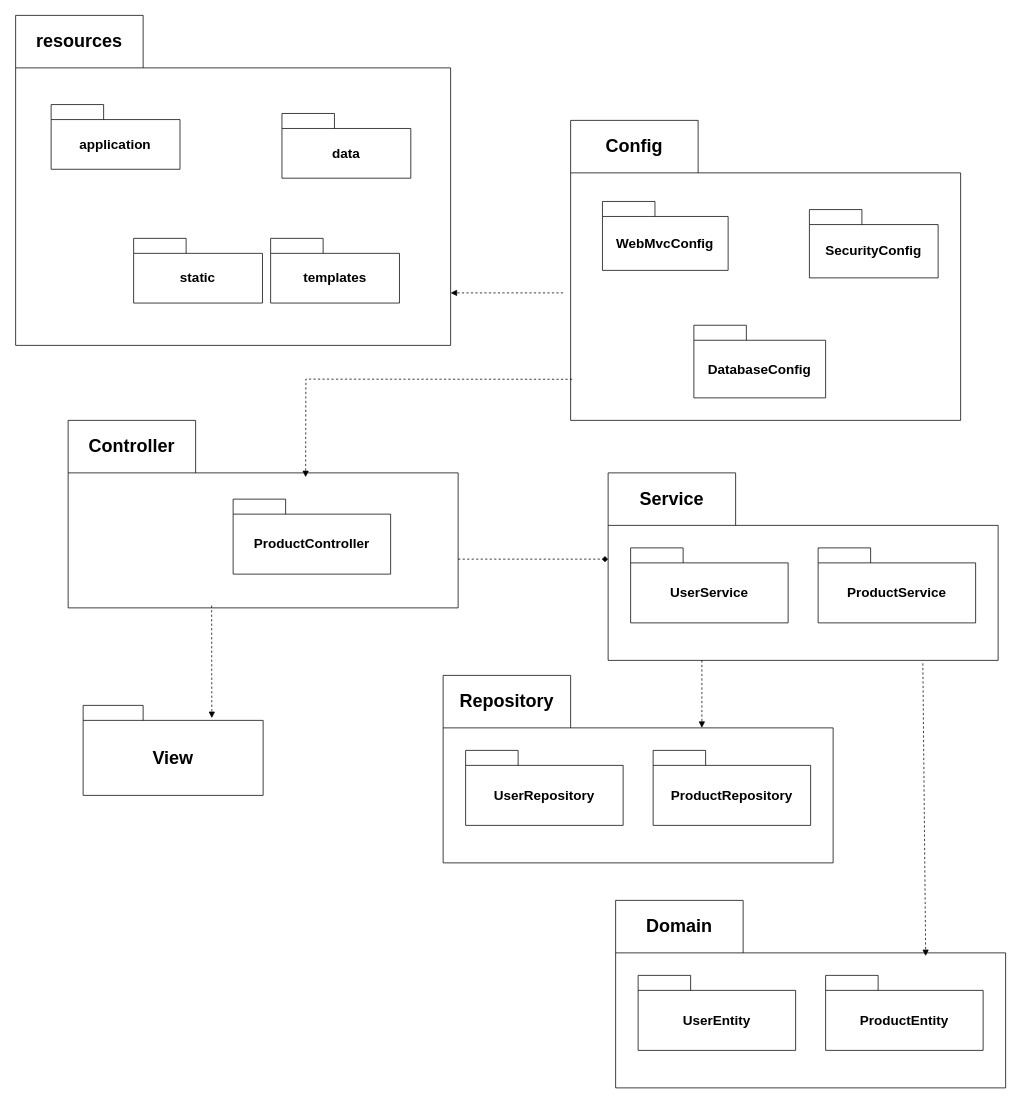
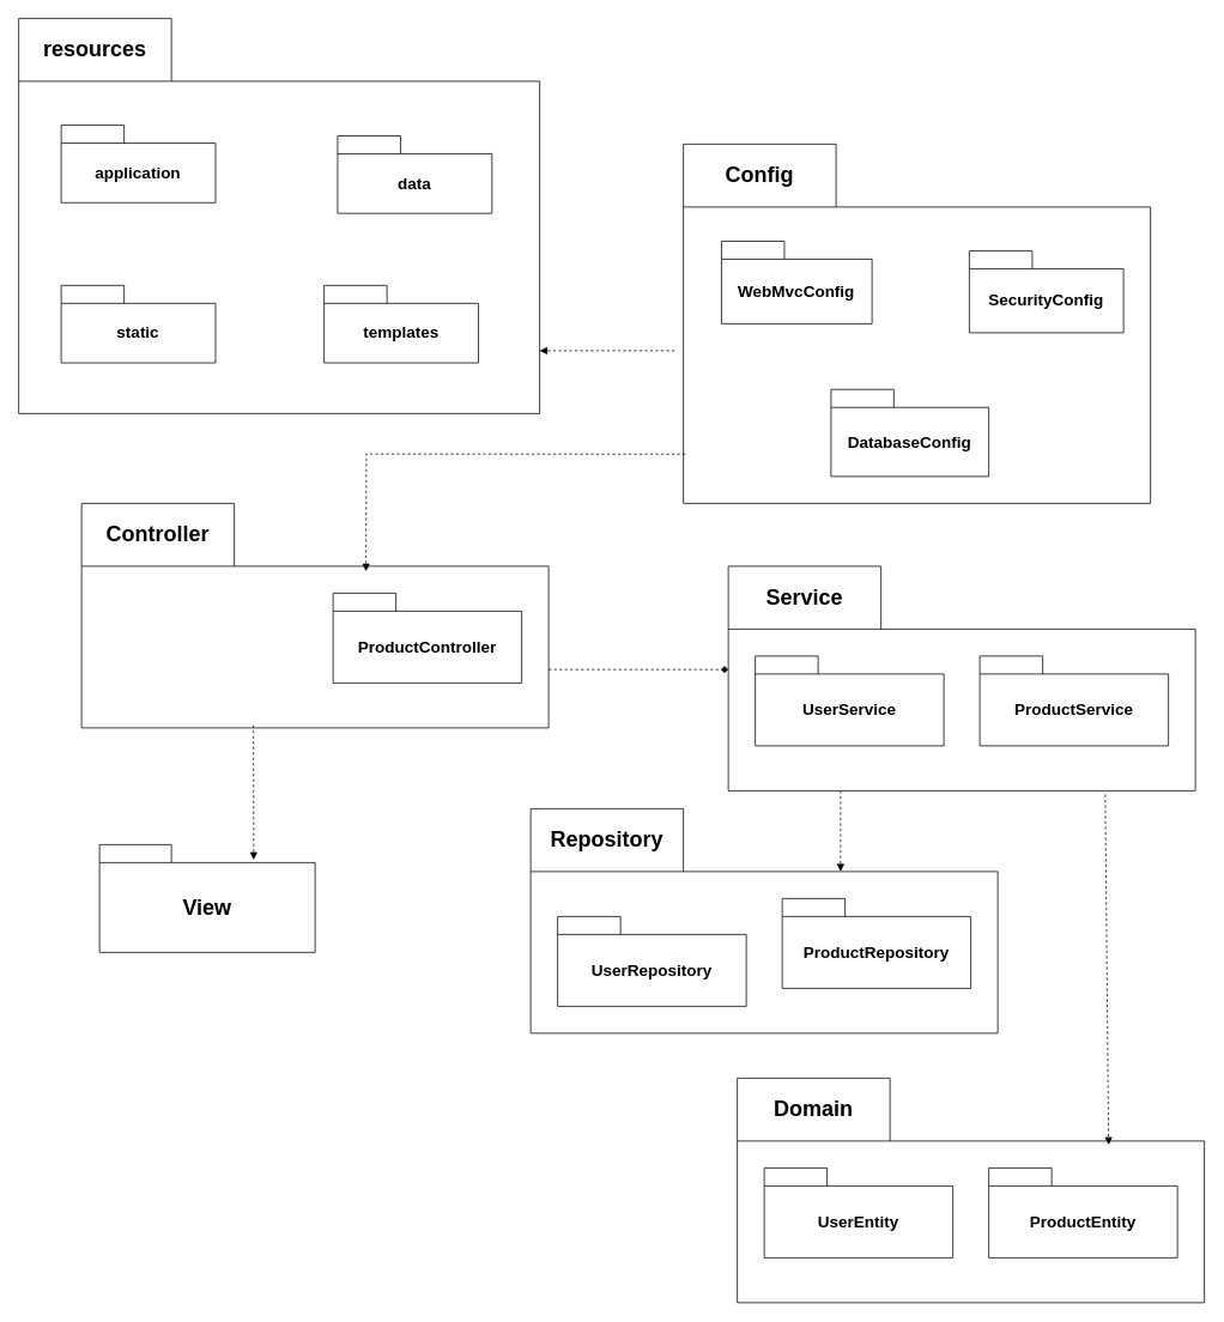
  <mxCell id="0" />
  <mxCell id="1" parent="0" />
  <mxCell id="2" value="&lt;font style=&quot;font-size: 24px;&quot;&gt;resources&lt;/font&gt;" style="shape=folder;fontStyle=1;tabWidth=170;tabHeight=70;tabPosition=left;html=1;boundedLbl=1;labelInHeader=1;container=1;collapsible=0;whiteSpace=wrap;" vertex="1" parent="1"><mxGeometry x="20" y="20" width="580" height="440" as="geometry" /></mxCell>
  <mxCell id="3" value="" style="html=1;strokeColor=none;resizeWidth=1;resizeHeight=1;fillColor=none;part=1;connectable=0;allowArrows=0;deletable=0;whiteSpace=wrap;" vertex="1" parent="2"><mxGeometry width="580" height="308" relative="1" as="geometry"><mxPoint y="30" as="offset" /></mxGeometry></mxCell>
  <mxCell id="4" value="&lt;font style=&quot;font-size: 18px;&quot;&gt;application&lt;/font&gt;" style="shape=folder;fontStyle=1;tabWidth=70;tabHeight=20;tabPosition=left;html=1;boundedLbl=1;whiteSpace=wrap;" vertex="1" parent="2"><mxGeometry x="47.347" y="118.919" width="171.81" height="86.276" as="geometry" /></mxCell>
  <mxCell id="5" value="&lt;font style=&quot;font-size: 18px;&quot;&gt;data&lt;/font&gt;" style="shape=folder;fontStyle=1;tabWidth=70;tabHeight=20;tabPosition=left;html=1;boundedLbl=1;whiteSpace=wrap;" vertex="1" parent="2"><mxGeometry x="355.102" y="130.811" width="171.81" height="86.276" as="geometry" /></mxCell>
- <mxCell id="6" value="&lt;font style=&quot;font-size: 18px;&quot;&gt;static&lt;/font&gt;" style="shape=folder;fontStyle=1;tabWidth=70;tabHeight=20;tabPosition=left;html=1;boundedLbl=1;whiteSpace=wrap;" vertex="1" parent="2"><mxGeometry x="157.347" y="297.297" width="171.81" height="86.276" as="geometry" /></mxCell>
+ <mxCell id="6" value="&lt;font style=&quot;font-size: 18px;&quot;&gt;static&lt;/font&gt;" style="shape=folder;fontStyle=1;tabWidth=70;tabHeight=20;tabPosition=left;html=1;boundedLbl=1;whiteSpace=wrap;" vertex="1" parent="2"><mxGeometry x="47.347" y="297.297" width="171.81" height="86.276" as="geometry" /></mxCell>
  <mxCell id="7" value="&lt;font style=&quot;font-size: 18px;&quot;&gt;templates&lt;/font&gt;" style="shape=folder;fontStyle=1;tabWidth=70;tabHeight=20;tabPosition=left;html=1;boundedLbl=1;whiteSpace=wrap;" vertex="1" parent="2"><mxGeometry x="340.002" y="297.299" width="171.81" height="86.276" as="geometry" /></mxCell>
  <mxCell id="8" value="&lt;span style=&quot;font-size: 24px;&quot;&gt;Config&lt;/span&gt;" style="shape=folder;fontStyle=1;tabWidth=170;tabHeight=70;tabPosition=left;html=1;boundedLbl=1;labelInHeader=1;container=1;collapsible=0;whiteSpace=wrap;" vertex="1" parent="1"><mxGeometry x="760" y="160" width="520" height="400" as="geometry" /></mxCell>
  <mxCell id="9" value="" style="html=1;strokeColor=none;resizeWidth=1;resizeHeight=1;fillColor=none;part=1;connectable=0;allowArrows=0;deletable=0;whiteSpace=wrap;" vertex="1" parent="8"><mxGeometry width="520" height="280" relative="1" as="geometry"><mxPoint y="30" as="offset" /></mxGeometry></mxCell>
  <mxCell id="10" value="&lt;span style=&quot;font-size: 18px;&quot;&gt;WebMvcConfig&lt;/span&gt;" style="shape=folder;fontStyle=1;tabWidth=70;tabHeight=20;tabPosition=left;html=1;boundedLbl=1;whiteSpace=wrap;" vertex="1" parent="8"><mxGeometry x="42.45" y="108.11" width="167.55" height="91.89" as="geometry" /></mxCell>
  <mxCell id="11" value="&lt;span style=&quot;font-size: 18px;&quot;&gt;SecurityConfig&lt;/span&gt;" style="shape=folder;fontStyle=1;tabWidth=70;tabHeight=20;tabPosition=left;html=1;boundedLbl=1;whiteSpace=wrap;" vertex="1" parent="8"><mxGeometry x="318.37" y="118.92" width="171.63" height="91.08" as="geometry" /></mxCell>
  <mxCell id="12" value="&lt;span style=&quot;font-size: 18px;&quot;&gt;DatabaseConfig&lt;/span&gt;" style="shape=folder;fontStyle=1;tabWidth=70;tabHeight=20;tabPosition=left;html=1;boundedLbl=1;whiteSpace=wrap;" vertex="1" parent="8"><mxGeometry x="164.33" y="273.17" width="175.67" height="96.83" as="geometry" /></mxCell>
  <mxCell id="13" value="&lt;span style=&quot;font-size: 24px;&quot;&gt;Controller&lt;/span&gt;" style="shape=folder;fontStyle=1;tabWidth=170;tabHeight=70;tabPosition=left;html=1;boundedLbl=1;labelInHeader=1;container=1;collapsible=0;whiteSpace=wrap;" vertex="1" parent="1"><mxGeometry x="90" y="560" width="520" height="250" as="geometry" /></mxCell>
  <mxCell id="14" value="" style="html=1;strokeColor=none;resizeWidth=1;resizeHeight=1;fillColor=none;part=1;connectable=0;allowArrows=0;deletable=0;whiteSpace=wrap;" vertex="1" parent="13"><mxGeometry width="520" height="175" relative="1" as="geometry"><mxPoint y="30" as="offset" /></mxGeometry></mxCell>
- <mxCell id="15" value="&lt;span style=&quot;font-size: 18px;&quot;&gt;ProductController&lt;/span&gt;" style="shape=folder;fontStyle=1;tabWidth=70;tabHeight=20;tabPosition=left;html=1;boundedLbl=1;whiteSpace=wrap;" vertex="1" parent="13"><mxGeometry x="220" y="105" width="210" height="100" as="geometry" /></mxCell>
+ <mxCell id="15" value="&lt;span style=&quot;font-size: 18px;&quot;&gt;ProductController&lt;/span&gt;" style="shape=folder;fontStyle=1;tabWidth=70;tabHeight=20;tabPosition=left;html=1;boundedLbl=1;whiteSpace=wrap;" vertex="1" parent="13"><mxGeometry x="280" y="100" width="210" height="100" as="geometry" /></mxCell>
  <mxCell id="16" value="&lt;span style=&quot;font-size: 24px;&quot;&gt;Service&lt;/span&gt;" style="shape=folder;fontStyle=1;tabWidth=170;tabHeight=70;tabPosition=left;html=1;boundedLbl=1;labelInHeader=1;container=1;collapsible=0;whiteSpace=wrap;" vertex="1" parent="1"><mxGeometry x="810" y="630" width="520" height="250" as="geometry" /></mxCell>
  <mxCell id="17" value="" style="html=1;strokeColor=none;resizeWidth=1;resizeHeight=1;fillColor=none;part=1;connectable=0;allowArrows=0;deletable=0;whiteSpace=wrap;" vertex="1" parent="16"><mxGeometry width="520" height="175" relative="1" as="geometry"><mxPoint y="30" as="offset" /></mxGeometry></mxCell>
  <mxCell id="18" value="&lt;span style=&quot;font-size: 18px;&quot;&gt;UserService&lt;/span&gt;" style="shape=folder;fontStyle=1;tabWidth=70;tabHeight=20;tabPosition=left;html=1;boundedLbl=1;whiteSpace=wrap;" vertex="1" parent="16"><mxGeometry x="30" y="100" width="210" height="100" as="geometry" /></mxCell>
  <mxCell id="19" value="&lt;span style=&quot;font-size: 18px;&quot;&gt;ProductService&lt;/span&gt;" style="shape=folder;fontStyle=1;tabWidth=70;tabHeight=20;tabPosition=left;html=1;boundedLbl=1;whiteSpace=wrap;" vertex="1" parent="16"><mxGeometry x="280" y="100" width="210" height="100" as="geometry" /></mxCell>
  <mxCell id="20" value="&lt;span style=&quot;font-size: 24px;&quot;&gt;Repository&lt;/span&gt;" style="shape=folder;fontStyle=1;tabWidth=170;tabHeight=70;tabPosition=left;html=1;boundedLbl=1;labelInHeader=1;container=1;collapsible=0;whiteSpace=wrap;" vertex="1" parent="1"><mxGeometry x="590" y="900" width="520" height="250" as="geometry" /></mxCell>
  <mxCell id="21" value="" style="html=1;strokeColor=none;resizeWidth=1;resizeHeight=1;fillColor=none;part=1;connectable=0;allowArrows=0;deletable=0;whiteSpace=wrap;" vertex="1" parent="20"><mxGeometry width="520" height="175" relative="1" as="geometry"><mxPoint y="30" as="offset" /></mxGeometry></mxCell>
- <mxCell id="22" value="&lt;span style=&quot;font-size: 18px;&quot;&gt;UserRepository&lt;/span&gt;" style="shape=folder;fontStyle=1;tabWidth=70;tabHeight=20;tabPosition=left;html=1;boundedLbl=1;whiteSpace=wrap;" vertex="1" parent="20"><mxGeometry x="30" y="100" width="210" height="100" as="geometry" /></mxCell>
+ <mxCell id="22" value="&lt;span style=&quot;font-size: 18px;&quot;&gt;UserRepository&lt;/span&gt;" style="shape=folder;fontStyle=1;tabWidth=70;tabHeight=20;tabPosition=left;html=1;boundedLbl=1;whiteSpace=wrap;" vertex="1" parent="20"><mxGeometry x="30" y="120" width="210" height="100" as="geometry" /></mxCell>
  <mxCell id="23" value="&lt;span style=&quot;font-size: 18px;&quot;&gt;ProductRepository&lt;/span&gt;" style="shape=folder;fontStyle=1;tabWidth=70;tabHeight=20;tabPosition=left;html=1;boundedLbl=1;whiteSpace=wrap;" vertex="1" parent="20"><mxGeometry x="280" y="100" width="210" height="100" as="geometry" /></mxCell>
  <mxCell id="24" value="&lt;span style=&quot;font-size: 24px;&quot;&gt;Domain&lt;/span&gt;" style="shape=folder;fontStyle=1;tabWidth=170;tabHeight=70;tabPosition=left;html=1;boundedLbl=1;labelInHeader=1;container=1;collapsible=0;whiteSpace=wrap;" vertex="1" parent="1"><mxGeometry x="820" y="1200" width="520" height="250" as="geometry" /></mxCell>
  <mxCell id="25" value="" style="html=1;strokeColor=none;resizeWidth=1;resizeHeight=1;fillColor=none;part=1;connectable=0;allowArrows=0;deletable=0;whiteSpace=wrap;" vertex="1" parent="24"><mxGeometry width="520" height="175" relative="1" as="geometry"><mxPoint y="30" as="offset" /></mxGeometry></mxCell>
  <mxCell id="26" value="&lt;span style=&quot;font-size: 18px;&quot;&gt;UserEntity&lt;/span&gt;" style="shape=folder;fontStyle=1;tabWidth=70;tabHeight=20;tabPosition=left;html=1;boundedLbl=1;whiteSpace=wrap;" vertex="1" parent="24"><mxGeometry x="30" y="100" width="210" height="100" as="geometry" /></mxCell>
  <mxCell id="27" value="&lt;span style=&quot;font-size: 18px;&quot;&gt;ProductEntity&lt;/span&gt;" style="shape=folder;fontStyle=1;tabWidth=70;tabHeight=20;tabPosition=left;html=1;boundedLbl=1;whiteSpace=wrap;" vertex="1" parent="24"><mxGeometry x="280" y="100" width="210" height="100" as="geometry" /></mxCell>
  <mxCell id="28" value="" style="html=1;verticalAlign=bottom;labelBackgroundColor=none;endArrow=block;endFill=1;dashed=1;rounded=0;entryX=1;entryY=0.841;entryDx=0;entryDy=0;entryPerimeter=0;" edge="1" parent="1" target="2"><mxGeometry width="160" relative="1" as="geometry"><mxPoint x="750" y="390" as="sourcePoint" /><mxPoint x="849" y="314" as="targetPoint" /></mxGeometry></mxCell>
  <mxCell id="29" value="" style="html=1;verticalAlign=bottom;labelBackgroundColor=none;endArrow=block;endFill=1;dashed=1;rounded=0;exitX=0.004;exitY=0.863;exitDx=0;exitDy=0;exitPerimeter=0;entryX=0.609;entryY=0.303;entryDx=0;entryDy=0;entryPerimeter=0;" edge="1" parent="1" source="8" target="13"><mxGeometry width="160" relative="1" as="geometry"><mxPoint x="830" y="470" as="sourcePoint" /><mxPoint x="390" y="505" as="targetPoint" /><Array as="points"><mxPoint x="407" y="505" /></Array></mxGeometry></mxCell>
  <mxCell id="30" value="" style="html=1;verticalAlign=bottom;labelBackgroundColor=none;endArrow=block;endFill=1;dashed=1;rounded=0;entryX=0.715;entryY=0.141;entryDx=0;entryDy=0;entryPerimeter=0;exitX=0.368;exitY=0.988;exitDx=0;exitDy=0;exitPerimeter=0;" edge="1" parent="1" source="13" target="34"><mxGeometry width="160" relative="1" as="geometry"><mxPoint x="245" y="811" as="sourcePoint" /><mxPoint x="275" y="950" as="targetPoint" /><Array as="points" /></mxGeometry></mxCell>
  <mxCell id="31" value="" style="html=1;verticalAlign=bottom;labelBackgroundColor=none;endArrow=diamond;endFill=1;dashed=1;rounded=0;entryX=0;entryY=0;entryDx=0;entryDy=115;entryPerimeter=0;exitX=1;exitY=0.74;exitDx=0;exitDy=0;exitPerimeter=0;" edge="1" parent="1" source="13" target="16"><mxGeometry width="160" relative="1" as="geometry"><mxPoint x="614" y="740" as="sourcePoint" /><mxPoint x="806" y="760" as="targetPoint" /><Array as="points" /></mxGeometry></mxCell>
  <mxCell id="32" value="" style="html=1;verticalAlign=bottom;labelBackgroundColor=none;endArrow=block;endFill=1;dashed=1;rounded=0;entryX=0.795;entryY=0.297;entryDx=0;entryDy=0;entryPerimeter=0;exitX=0.807;exitY=1.016;exitDx=0;exitDy=0;exitPerimeter=0;" edge="1" parent="1" source="16" target="24"><mxGeometry width="160" relative="1" as="geometry"><mxPoint x="1350" y="930" as="sourcePoint" /><mxPoint x="1550" y="930" as="targetPoint" /><Array as="points" /></mxGeometry></mxCell>
  <mxCell id="33" value="" style="html=1;verticalAlign=bottom;labelBackgroundColor=none;endArrow=block;endFill=1;dashed=1;rounded=0;entryX=0;entryY=0;entryDx=345;entryDy=70;entryPerimeter=0;" edge="1" parent="1" target="20"><mxGeometry width="160" relative="1" as="geometry"><mxPoint x="935" y="880" as="sourcePoint" /><mxPoint x="1253" y="1390" as="targetPoint" /><Array as="points" /></mxGeometry></mxCell>
  <mxCell id="34" value="&lt;font style=&quot;font-size: 24px;&quot;&gt;View&lt;/font&gt;" style="shape=folder;fontStyle=1;tabWidth=80;tabHeight=20;tabPosition=left;html=1;boundedLbl=1;whiteSpace=wrap;" vertex="1" parent="1"><mxGeometry x="110" y="940" width="240" height="120" as="geometry" /></mxCell>
